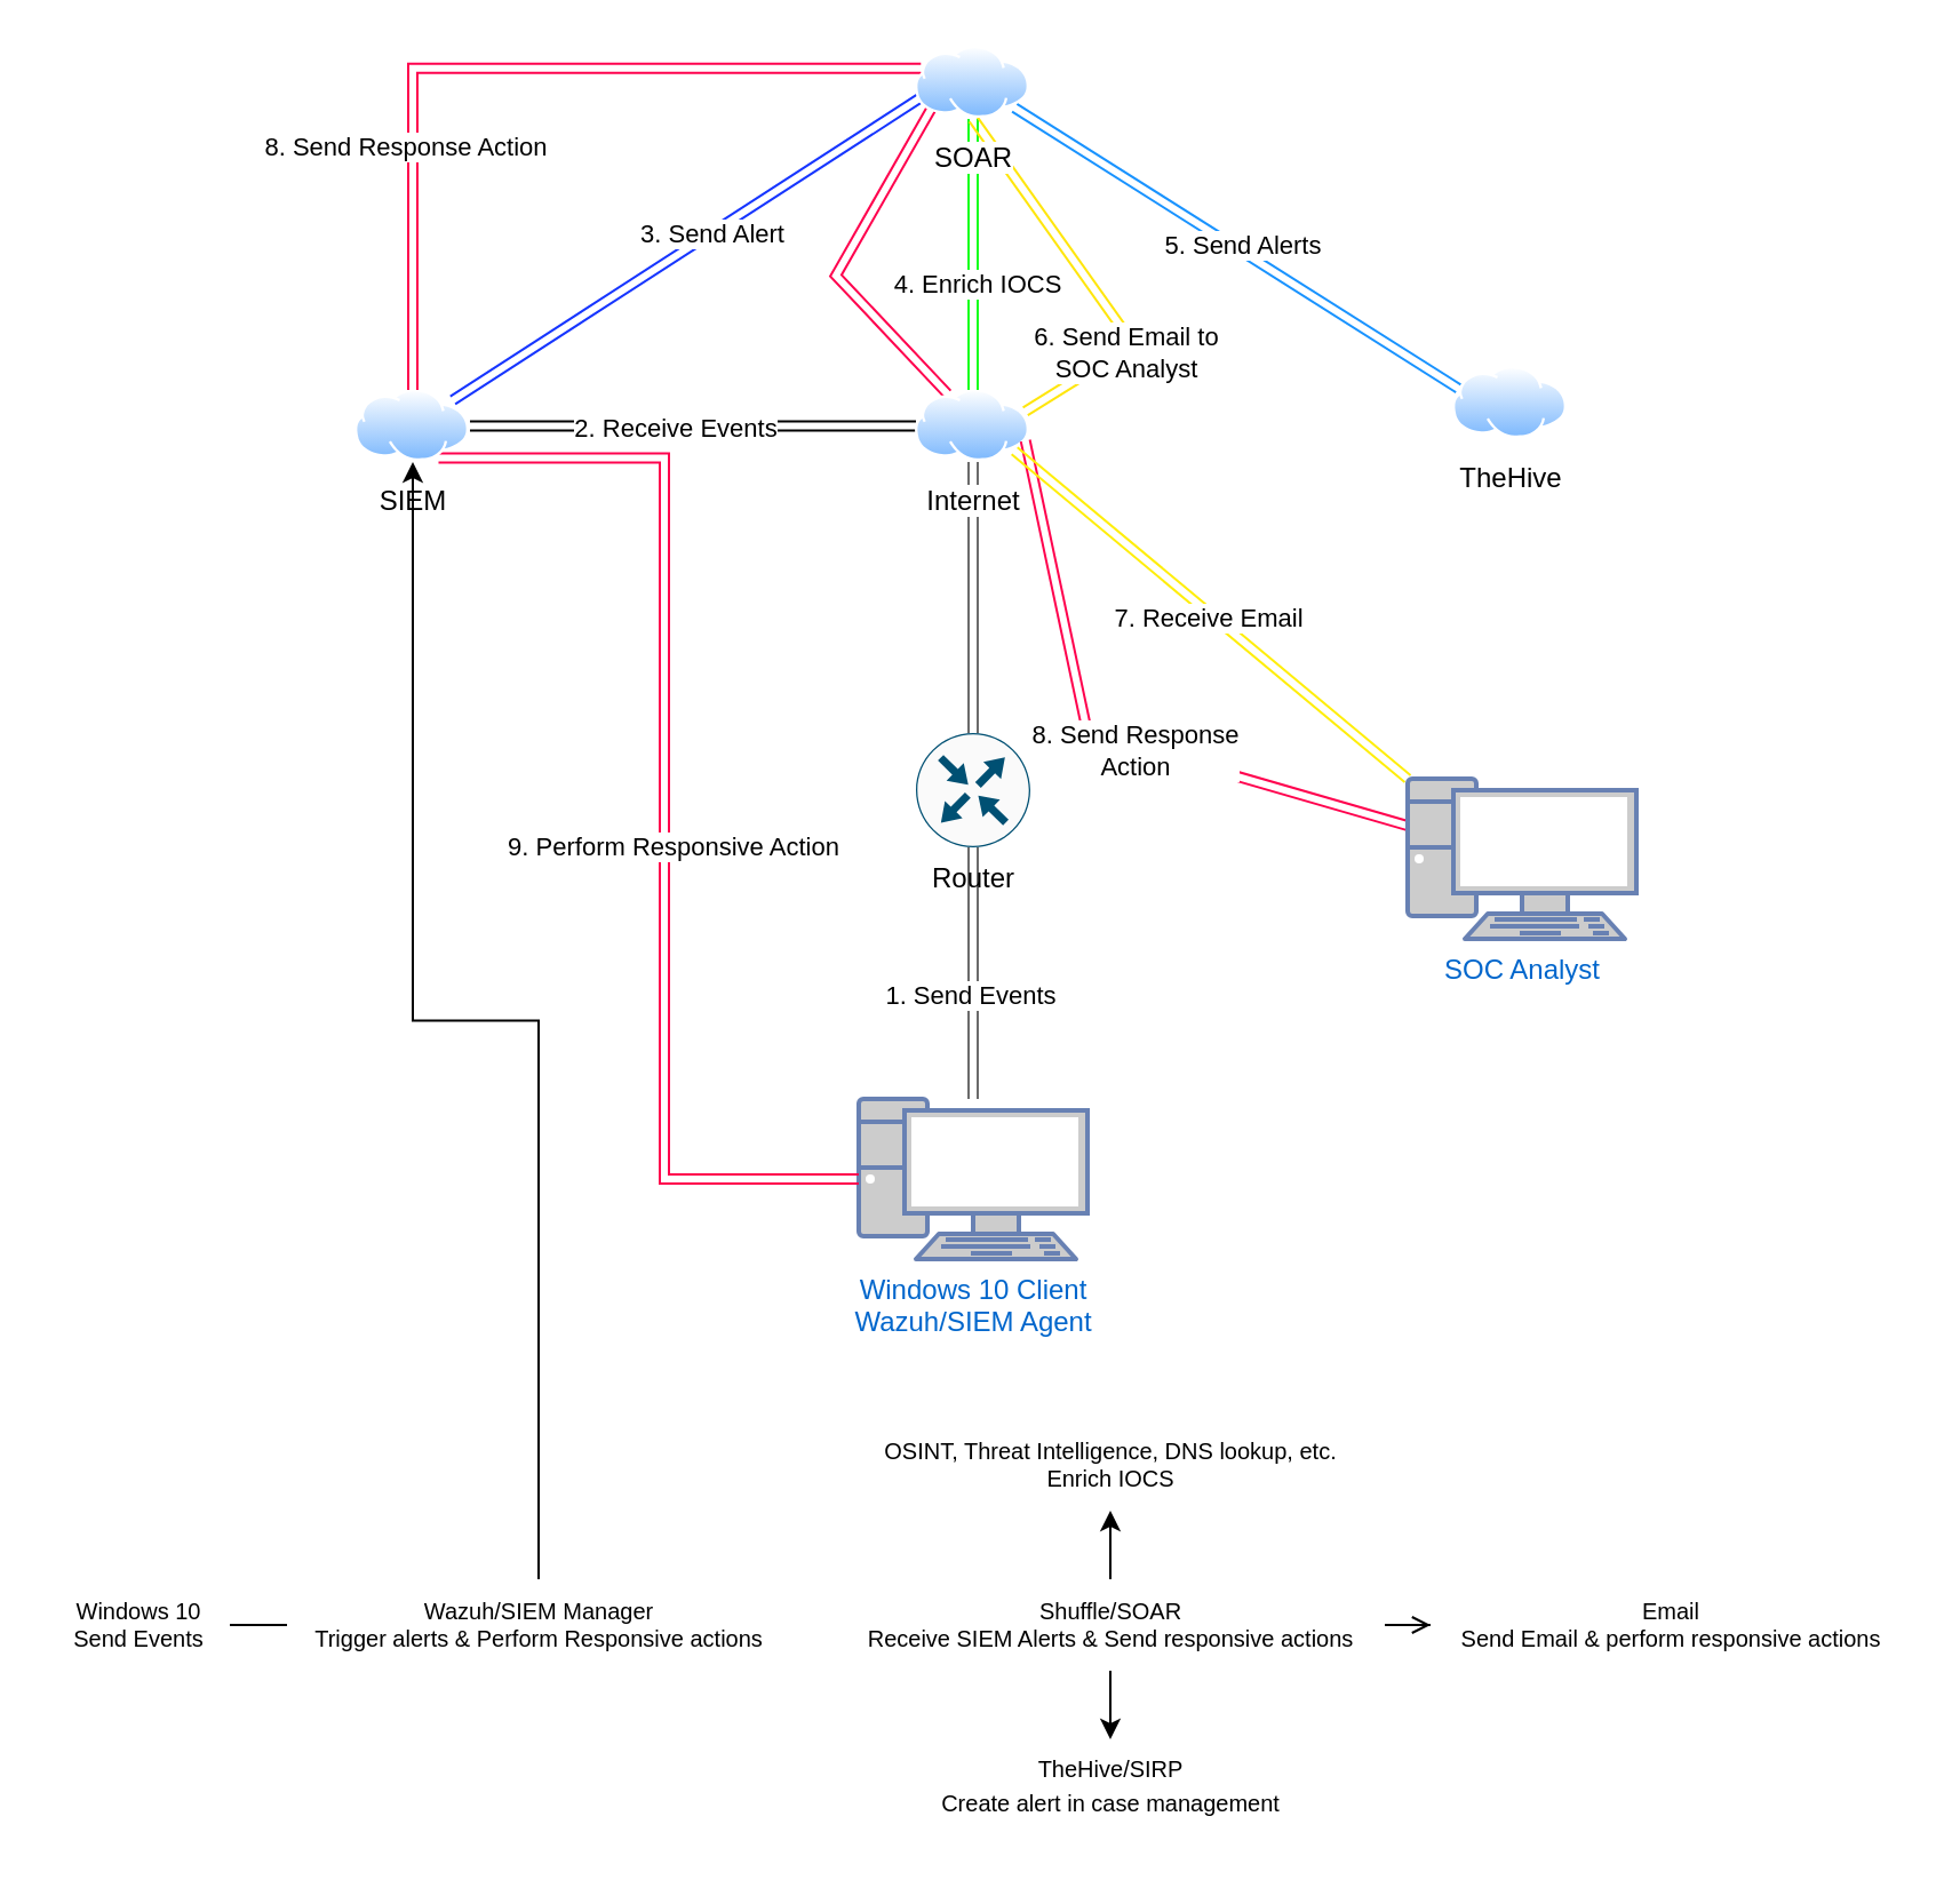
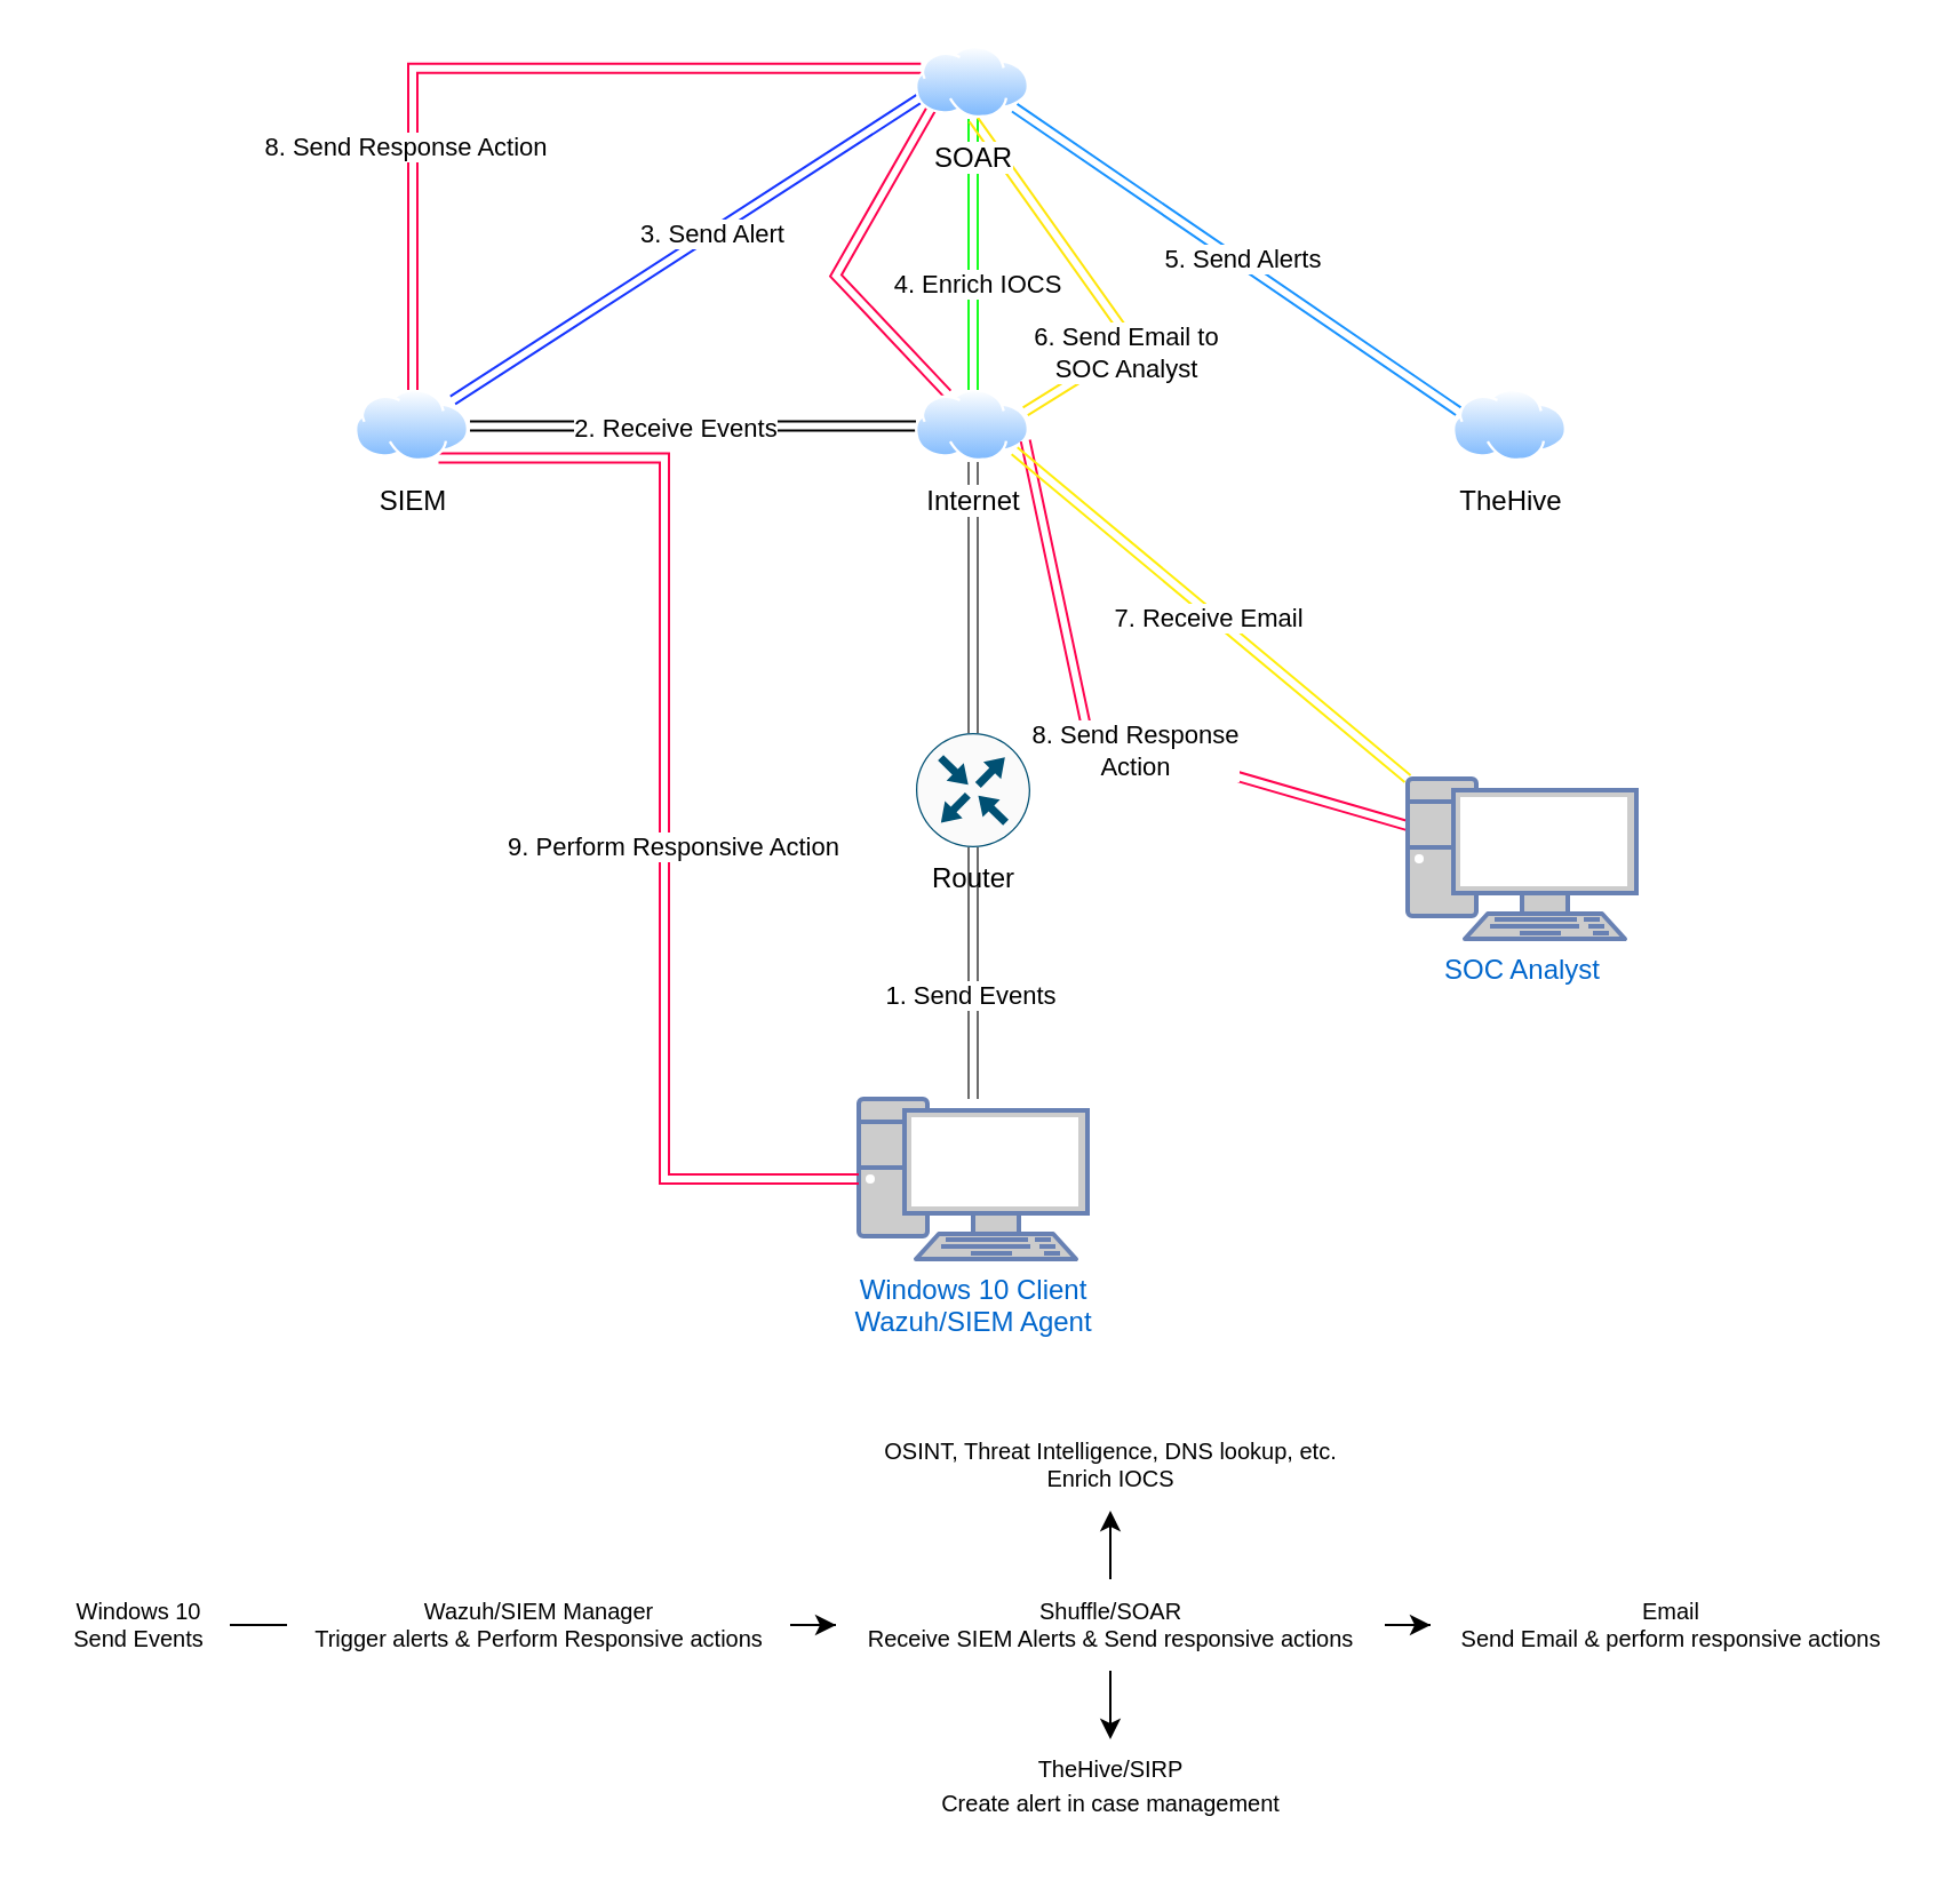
  <mxCell id="0" />
  <mxCell id="1" parent="0" />
  <mxCell id="2" style="edgeStyle=orthogonalEdgeStyle;rounded=0;orthogonalLoop=1;jettySize=auto;html=1;startArrow=classic;startFill=1;shape=link;strokeColor=#6B6B6B;" edge="1" parent="1" source="29"><mxGeometry relative="1" as="geometry"><mxPoint x="425" y="340" as="targetPoint" /></mxGeometry></mxCell>
  <mxCell id="3" value="Windows 10 Client&lt;div&gt;Wazuh/SIEM Agent&lt;/div&gt;" style="fontColor=#0066CC;verticalAlign=top;verticalLabelPosition=bottom;labelPosition=center;align=center;html=1;outlineConnect=0;fillColor=#CCCCCC;strokeColor=#6881B3;gradientColor=none;gradientDirection=north;strokeWidth=2;shape=mxgraph.networks.pc;" vertex="1" parent="1"><mxGeometry x="375" y="480" width="100" height="70" as="geometry" /></mxCell>
  <mxCell id="4" style="edgeStyle=orthogonalEdgeStyle;rounded=0;orthogonalLoop=1;jettySize=auto;html=1;shape=link;strokeColor=#6B6B6B;entryX=0.5;entryY=1;entryDx=0;entryDy=0;" edge="1" parent="1" source="29" target="8"><mxGeometry relative="1" as="geometry"><mxPoint x="425" y="230" as="targetPoint" /></mxGeometry></mxCell>
  <mxCell id="5" style="edgeStyle=orthogonalEdgeStyle;rounded=0;orthogonalLoop=1;jettySize=auto;html=1;shape=link;entryX=1;entryY=0.5;entryDx=0;entryDy=0;" edge="1" parent="1" source="8" target="13"><mxGeometry relative="1" as="geometry"><mxPoint x="255" y="186" as="targetPoint" /></mxGeometry></mxCell>
  <mxCell id="6" value="2. Receive Events" style="edgeLabel;html=1;align=center;verticalAlign=middle;resizable=0;points=[];" vertex="1" connectable="0" parent="5"><mxGeometry x="0.075" y="1" relative="1" as="geometry"><mxPoint as="offset" /></mxGeometry></mxCell>
  <mxCell id="7" style="rounded=0;orthogonalLoop=1;jettySize=auto;html=1;exitX=0.25;exitY=0;exitDx=0;exitDy=0;entryX=0;entryY=1;entryDx=0;entryDy=0;shape=link;strokeColor=#FF024E;" edge="1" parent="1" source="8" target="22"><mxGeometry relative="1" as="geometry"><Array as="points"><mxPoint x="365" y="120" /></Array></mxGeometry></mxCell>
  <mxCell id="8" value="Internet" style="image;aspect=fixed;perimeter=ellipsePerimeter;html=1;align=center;shadow=0;dashed=0;spacingTop=3;image=img/lib/active_directory/internet_cloud.svg;" vertex="1" parent="1"><mxGeometry x="400" y="170" width="50" height="31.5" as="geometry" /></mxCell>
  <mxCell id="9" style="rounded=0;orthogonalLoop=1;jettySize=auto;html=1;shape=link;entryX=0;entryY=0.75;entryDx=0;entryDy=0;strokeColor=#1635FF;" edge="1" parent="1" source="13" target="22"><mxGeometry relative="1" as="geometry"><mxPoint x="395" y="50" as="targetPoint" /></mxGeometry></mxCell>
  <mxCell id="10" value="3. Send Alert" style="edgeLabel;html=1;align=center;verticalAlign=middle;resizable=0;points=[];" vertex="1" connectable="0" parent="9"><mxGeometry x="0.099" relative="1" as="geometry"><mxPoint as="offset" /></mxGeometry></mxCell>
  <mxCell id="11" style="edgeStyle=orthogonalEdgeStyle;rounded=0;orthogonalLoop=1;jettySize=auto;html=1;exitX=0.75;exitY=1;exitDx=0;exitDy=0;shape=link;strokeColor=#FF024E;entryX=0;entryY=0.5;entryDx=0;entryDy=0;entryPerimeter=0;" edge="1" parent="1" source="13" target="3"><mxGeometry relative="1" as="geometry"><mxPoint x="335" y="520" as="targetPoint" /></mxGeometry></mxCell>
  <mxCell id="12" value="9. Perform Responsive Action" style="edgeLabel;html=1;align=center;verticalAlign=middle;resizable=0;points=[];" vertex="1" connectable="0" parent="11"><mxGeometry x="0.075" y="3" relative="1" as="geometry"><mxPoint as="offset" /></mxGeometry></mxCell>
  <mxCell id="13" value="SIEM" style="image;aspect=fixed;perimeter=ellipsePerimeter;html=1;align=center;shadow=0;dashed=0;spacingTop=3;image=img/lib/active_directory/internet_cloud.svg;" vertex="1" parent="1"><mxGeometry x="155" y="170" width="50" height="31.5" as="geometry" /></mxCell>
  <mxCell id="14" style="edgeStyle=orthogonalEdgeStyle;rounded=0;orthogonalLoop=1;jettySize=auto;html=1;exitX=0.5;exitY=1;exitDx=0;exitDy=0;entryX=0.5;entryY=0;entryDx=0;entryDy=0;shape=link;strokeColor=#16FF1E;" edge="1" parent="1" source="22" target="8"><mxGeometry relative="1" as="geometry" /></mxCell>
  <mxCell id="15" value="4. Enrich IOCS" style="edgeLabel;html=1;align=center;verticalAlign=middle;resizable=0;points=[];" vertex="1" connectable="0" parent="14"><mxGeometry x="0.215" y="1" relative="1" as="geometry"><mxPoint as="offset" /></mxGeometry></mxCell>
  <mxCell id="16" style="rounded=0;orthogonalLoop=1;jettySize=auto;html=1;exitX=1;exitY=1;exitDx=0;exitDy=0;entryX=0;entryY=0.25;entryDx=0;entryDy=0;shape=link;strokeColor=#1993FF;" edge="1" parent="1" source="22" target="23"><mxGeometry relative="1" as="geometry" /></mxCell>
  <mxCell id="17" value="5. Send Alerts" style="edgeLabel;html=1;align=center;verticalAlign=middle;resizable=0;points=[];" vertex="1" connectable="0" parent="16"><mxGeometry x="0.011" y="2" relative="1" as="geometry"><mxPoint as="offset" /></mxGeometry></mxCell>
  <mxCell id="18" style="rounded=0;orthogonalLoop=1;jettySize=auto;html=1;exitX=0.5;exitY=1;exitDx=0;exitDy=0;entryX=1;entryY=0.25;entryDx=0;entryDy=0;shape=link;strokeColor=#FFE60C;" edge="1" parent="1" source="22" target="8"><mxGeometry relative="1" as="geometry"><Array as="points"><mxPoint x="495" y="150" /></Array></mxGeometry></mxCell>
  <mxCell id="19" value="6. Send Email to&lt;div&gt;SOC Analyst&lt;/div&gt;" style="edgeLabel;html=1;align=center;verticalAlign=middle;resizable=0;points=[];" vertex="1" connectable="0" parent="18"><mxGeometry x="0.426" y="1" relative="1" as="geometry"><mxPoint as="offset" /></mxGeometry></mxCell>
  <mxCell id="20" style="edgeStyle=orthogonalEdgeStyle;rounded=0;orthogonalLoop=1;jettySize=auto;html=1;exitX=0;exitY=0.25;exitDx=0;exitDy=0;entryX=0.5;entryY=0;entryDx=0;entryDy=0;strokeColor=#FF024E;shape=link;" edge="1" parent="1" source="22" target="13"><mxGeometry relative="1" as="geometry" /></mxCell>
  <mxCell id="21" value="8. Send Response Action" style="edgeLabel;html=1;align=center;verticalAlign=middle;resizable=0;points=[];" vertex="1" connectable="0" parent="20"><mxGeometry x="0.414" y="-4" relative="1" as="geometry"><mxPoint as="offset" /></mxGeometry></mxCell>
  <mxCell id="22" value="&lt;div&gt;SOAR&lt;/div&gt;" style="image;aspect=fixed;perimeter=ellipsePerimeter;html=1;align=center;shadow=0;dashed=0;spacingTop=3;image=img/lib/active_directory/internet_cloud.svg;" vertex="1" parent="1"><mxGeometry x="400" y="20" width="50" height="31.5" as="geometry" /></mxCell>
- <mxCell id="23" value="&lt;div&gt;TheHive&lt;/div&gt;" style="image;aspect=fixed;perimeter=ellipsePerimeter;html=1;align=center;shadow=0;dashed=0;spacingTop=3;image=img/lib/active_directory/internet_cloud.svg;" vertex="1" parent="1"><mxGeometry x="635" y="160" width="50" height="31.5" as="geometry" /></mxCell>
+ <mxCell id="23" value="&lt;div&gt;TheHive&lt;/div&gt;" style="image;aspect=fixed;perimeter=ellipsePerimeter;html=1;align=center;shadow=0;dashed=0;spacingTop=3;image=img/lib/active_directory/internet_cloud.svg;" vertex="1" parent="1"><mxGeometry x="635" y="170" width="50" height="31.5" as="geometry" /></mxCell>
  <mxCell id="24" style="rounded=0;orthogonalLoop=1;jettySize=auto;html=1;entryX=1;entryY=0.75;entryDx=0;entryDy=0;shape=link;strokeColor=#FF024E;" edge="1" parent="1" source="26" target="8"><mxGeometry relative="1" as="geometry"><Array as="points"><mxPoint x="475" y="320" /></Array></mxGeometry></mxCell>
  <mxCell id="25" value="8. Send Response&lt;div&gt;Action&lt;/div&gt;" style="edgeLabel;html=1;align=center;verticalAlign=middle;resizable=0;points=[];" vertex="1" connectable="0" parent="24"><mxGeometry x="-0.103" y="1" relative="1" as="geometry"><mxPoint as="offset" /></mxGeometry></mxCell>
  <mxCell id="26" value="SOC Analyst" style="fontColor=#0066CC;verticalAlign=top;verticalLabelPosition=bottom;labelPosition=center;align=center;html=1;outlineConnect=0;fillColor=#CCCCCC;strokeColor=#6881B3;gradientColor=none;gradientDirection=north;strokeWidth=2;shape=mxgraph.networks.pc;" vertex="1" parent="1"><mxGeometry x="615" y="340" width="100" height="70" as="geometry" /></mxCell>
  <mxCell id="27" value="" style="edgeStyle=orthogonalEdgeStyle;rounded=0;orthogonalLoop=1;jettySize=auto;html=1;startArrow=classic;startFill=1;shape=link;strokeColor=#6B6B6B;" edge="1" parent="1" source="3" target="29"><mxGeometry relative="1" as="geometry"><mxPoint x="425" y="340" as="targetPoint" /><mxPoint x="425" y="480" as="sourcePoint" /></mxGeometry></mxCell>
  <mxCell id="28" value="1. Send Events" style="edgeLabel;html=1;align=center;verticalAlign=middle;resizable=0;points=[];" vertex="1" connectable="0" parent="27"><mxGeometry x="-0.168" y="2" relative="1" as="geometry"><mxPoint as="offset" /></mxGeometry></mxCell>
  <mxCell id="29" value="Router" style="sketch=0;points=[[0.5,0,0],[1,0.5,0],[0.5,1,0],[0,0.5,0],[0.145,0.145,0],[0.856,0.145,0],[0.855,0.856,0],[0.145,0.855,0]];verticalLabelPosition=bottom;html=1;verticalAlign=top;aspect=fixed;align=center;pointerEvents=1;shape=mxgraph.cisco19.rect;prIcon=router;fillColor=#FAFAFA;strokeColor=#005073;" vertex="1" parent="1"><mxGeometry x="400" y="320" width="50" height="50" as="geometry" /></mxCell>
  <mxCell id="30" style="rounded=0;orthogonalLoop=1;jettySize=auto;html=1;exitX=1;exitY=1;exitDx=0;exitDy=0;entryX=0;entryY=0;entryDx=0;entryDy=0;entryPerimeter=0;shape=link;strokeColor=#FFEE0A;" edge="1" parent="1" source="8" target="26"><mxGeometry relative="1" as="geometry" /></mxCell>
  <mxCell id="31" value="7. Receive Email" style="edgeLabel;html=1;align=center;verticalAlign=middle;resizable=0;points=[];" vertex="1" connectable="0" parent="30"><mxGeometry y="-2" relative="1" as="geometry"><mxPoint as="offset" /></mxGeometry></mxCell>
  <mxCell id="32" value="" style="edgeStyle=orthogonalEdgeStyle;rounded=0;orthogonalLoop=1;jettySize=auto;html=1;endArrow=none;" edge="1" parent="1" source="33" target="35"><mxGeometry relative="1" as="geometry" /></mxCell>
  <mxCell id="33" value="Windows 10&lt;div&gt;Send Events&lt;/div&gt;" style="text;html=1;align=center;verticalAlign=middle;resizable=0;points=[];autosize=1;strokeColor=none;fillColor=none;fontSize=10;" vertex="1" parent="1"><mxGeometry x="20" y="690" width="80" height="40" as="geometry" /></mxCell>
- <mxCell id="34" value="" style="edgeStyle=orthogonalEdgeStyle;rounded=0;orthogonalLoop=1;jettySize=auto;html=1;" edge="1" parent="1" source="35" target="13"><mxGeometry relative="1" as="geometry" /></mxCell>
+ <mxCell id="34" value="" style="edgeStyle=orthogonalEdgeStyle;rounded=0;orthogonalLoop=1;jettySize=auto;html=1;" edge="1" parent="1" source="35" target="39"><mxGeometry relative="1" as="geometry" /></mxCell>
  <mxCell id="35" value="Wazuh/SIEM Manager&lt;div&gt;Trigger alerts &amp;amp; Perform Responsive actions&lt;/div&gt;" style="text;html=1;align=center;verticalAlign=middle;resizable=0;points=[];autosize=1;strokeColor=none;fillColor=none;fontSize=10;" vertex="1" parent="1"><mxGeometry x="125" y="690" width="220" height="40" as="geometry" /></mxCell>
  <mxCell id="36" value="" style="edgeStyle=orthogonalEdgeStyle;rounded=0;orthogonalLoop=1;jettySize=auto;html=1;" edge="1" parent="1" source="39" target="40"><mxGeometry relative="1" as="geometry" /></mxCell>
  <mxCell id="37" value="" style="edgeStyle=orthogonalEdgeStyle;rounded=0;orthogonalLoop=1;jettySize=auto;html=1;" edge="1" parent="1" source="39" target="41"><mxGeometry relative="1" as="geometry" /></mxCell>
- <mxCell id="38" value="" style="edgeStyle=orthogonalEdgeStyle;rounded=0;orthogonalLoop=1;jettySize=auto;html=1;endArrow=open;" edge="1" parent="1" source="39" target="42"><mxGeometry relative="1" as="geometry" /></mxCell>
+ <mxCell id="38" value="" style="edgeStyle=orthogonalEdgeStyle;rounded=0;orthogonalLoop=1;jettySize=auto;html=1;" edge="1" parent="1" source="39" target="42"><mxGeometry relative="1" as="geometry" /></mxCell>
  <mxCell id="39" value="Shuffle/SOAR&lt;div&gt;Receive SIEM Alerts &amp;amp; Send responsive actions&lt;/div&gt;" style="text;html=1;align=center;verticalAlign=middle;resizable=0;points=[];autosize=1;strokeColor=none;fillColor=none;fontSize=10;" vertex="1" parent="1"><mxGeometry x="365" y="690" width="240" height="40" as="geometry" /></mxCell>
  <mxCell id="40" value="OSINT, Threat Intelligence, DNS lookup, etc.&lt;div&gt;Enrich IOCS&lt;/div&gt;" style="text;html=1;align=center;verticalAlign=middle;resizable=0;points=[];autosize=1;strokeColor=none;fillColor=none;fontSize=10;" vertex="1" parent="1"><mxGeometry x="375" y="620" width="220" height="40" as="geometry" /></mxCell>
  <mxCell id="41" value="&lt;font style=&quot;font-size: 10px;&quot;&gt;TheHive/SIRP&lt;/font&gt;&lt;div&gt;&lt;font style=&quot;font-size: 10px;&quot;&gt;Create alert in case management&lt;/font&gt;&lt;/div&gt;" style="text;html=1;align=center;verticalAlign=middle;resizable=0;points=[];autosize=1;strokeColor=none;fillColor=none;" vertex="1" parent="1"><mxGeometry x="400" y="760" width="170" height="40" as="geometry" /></mxCell>
  <mxCell id="42" value="Email&lt;div&gt;Send Email &amp;amp; perform responsive actions&lt;/div&gt;" style="text;html=1;align=center;verticalAlign=middle;resizable=0;points=[];autosize=1;strokeColor=none;fillColor=none;fontSize=10;" vertex="1" parent="1"><mxGeometry x="625" y="690" width="210" height="40" as="geometry" /></mxCell>
